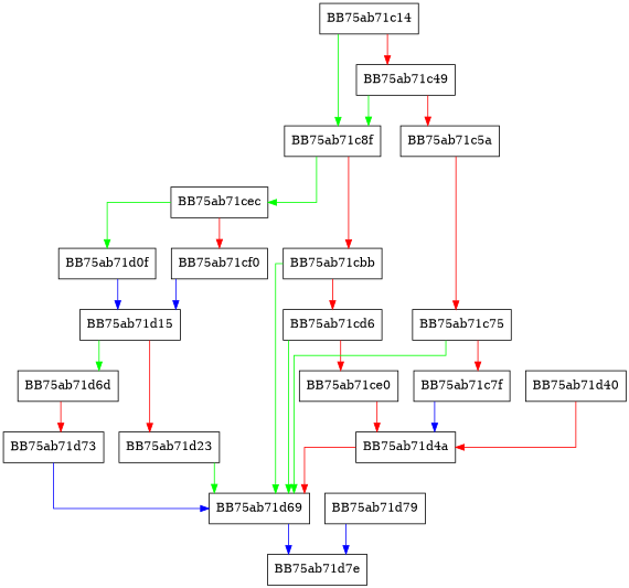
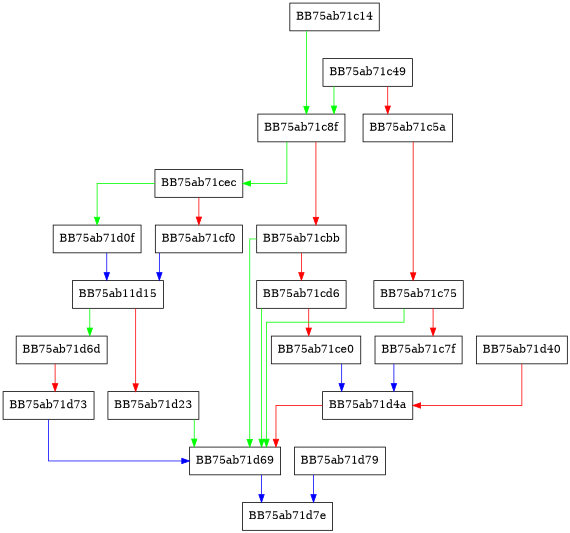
  digraph {
    splines=ortho
    node [shape=box]
    edge [color=red]
    BB75ab71c14
    BB75ab71c8f
    BB75ab71c49
    BB75ab71cec
    BB75ab71cbb
    BB75ab71c5a
    BB75ab71d0f
    BB75ab71cf0
    BB75ab71d69
    BB75ab71cd6
    BB75ab71c75
    BB75ab71d7e
    BB75ab71c7f
    BB75ab71d4a
-   BB75ab71d15
+   BB75ab71d15 [label=BB75ab11d15]
    BB75ab71ce0
    BB75ab71d6d
    BB75ab71d23
    BB75ab71d73
    BB75ab71d79
    BB75ab71d40
    BB75ab71c14 -> BB75ab71c8f [color=green]
-   BB75ab71c14 -> BB75ab71c49
    BB75ab71c8f -> BB75ab71cec [color=green]
    BB75ab71c8f -> BB75ab71cbb
    BB75ab71c49 -> BB75ab71c8f [color=green]
    BB75ab71c49 -> BB75ab71c5a
    BB75ab71cec -> BB75ab71d0f [color=green]
    BB75ab71cec -> BB75ab71cf0
    BB75ab71cbb -> BB75ab71d69 [color=green]
    BB75ab71cbb -> BB75ab71cd6
    BB75ab71c5a -> BB75ab71c75
    BB75ab71d0f -> BB75ab71d15 [color=blue]
    BB75ab71cf0 -> BB75ab71d15 [color=blue]
    BB75ab71d69 -> BB75ab71d7e [color=blue]
    BB75ab71cd6 -> BB75ab71d69 [color=green]
    BB75ab71cd6 -> BB75ab71ce0
    BB75ab71c75 -> BB75ab71d69 [color=green]
    BB75ab71c75 -> BB75ab71c7f
    BB75ab71c7f -> BB75ab71d4a [color=blue]
    BB75ab71d4a -> BB75ab71d69
    BB75ab71d15 -> BB75ab71d6d [color=green]
    BB75ab71d15 -> BB75ab71d23
-   BB75ab71ce0 -> BB75ab71d4a
+   BB75ab71ce0 -> BB75ab71d4a [color=blue]
    BB75ab71d6d -> BB75ab71d73
    BB75ab71d23 -> BB75ab71d69 [color=green]
    BB75ab71d73 -> BB75ab71d69 [color=blue]
    BB75ab71d79 -> BB75ab71d7e [color=blue]
    BB75ab71d40 -> BB75ab71d4a
  }
